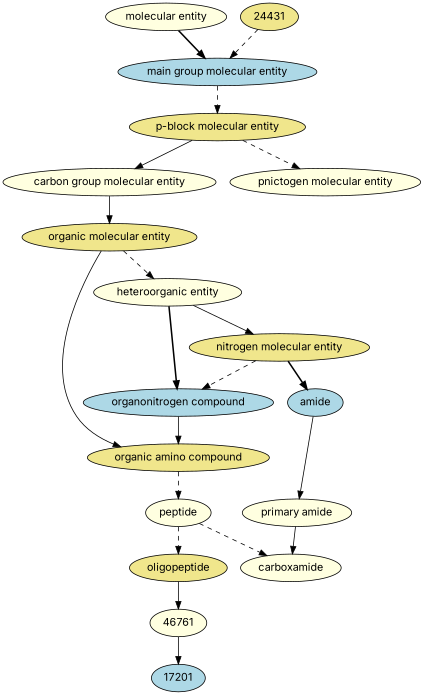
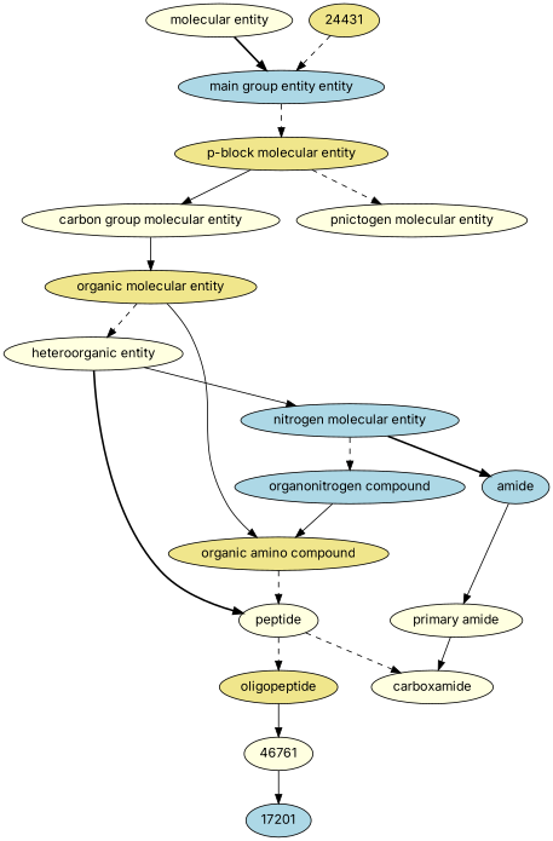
  digraph {
    fontname=Inter
    node [fillcolor=lightyellow fontname=Inter style=filled]
    edge [fontname=Inter style=solid]
    n1 [fillcolor=lightblue label=17201]
    n2 [label=46761]
    n3 [fillcolor=khaki label=oligopeptide]
    n4 [label=peptide]
    n5 [label=carboxamide]
    n6 [fillcolor=khaki label="organic amino compound"]
    n7 [fillcolor=khaki label="organic molecular entity"]
    n8 [label="heteroorganic entity"]
    n9 [fillcolor=lightblue label="organonitrogen compound"]
-   n10 [fillcolor=khaki label="nitrogen molecular entity"]
+   n10 [fillcolor=lightblue label="nitrogen molecular entity"]
    n11 [label="primary amide"]
    n12 [label="carbon group molecular entity"]
    n13 [fillcolor=lightblue label=amide]
    n14 [fillcolor=khaki label="p-block molecular entity"]
    n15 [label="pnictogen molecular entity"]
-   n16 [fillcolor=lightblue label="main group molecular entity"]
+   n16 [fillcolor=lightblue label="main group entity entity"]
    n17 [label="molecular entity"]
    n18 [fillcolor=khaki label=24431]
    n2 -> n1
    n3 -> n2
    n4 -> n3 [style=dashed]
    n4 -> n5 [style=dashed]
    n6 -> n4 [style=dashed]
    n7 -> n6
    n7 -> n8 [style=dashed]
-   n8 -> n9 [style=bold]
+   n8 -> n4 [style=bold]
    n8 -> n10
    n9 -> n6
    n10 -> n9 [style=dashed]
    n10 -> n13 [style=bold]
    n11 -> n5
    n12 -> n7
    n13 -> n11
    n14 -> n12
    n14 -> n15 [style=dashed]
    n16 -> n14 [style=dashed]
    n17 -> n16 [style=bold]
    n18 -> n16 [style=dashed]
  }
